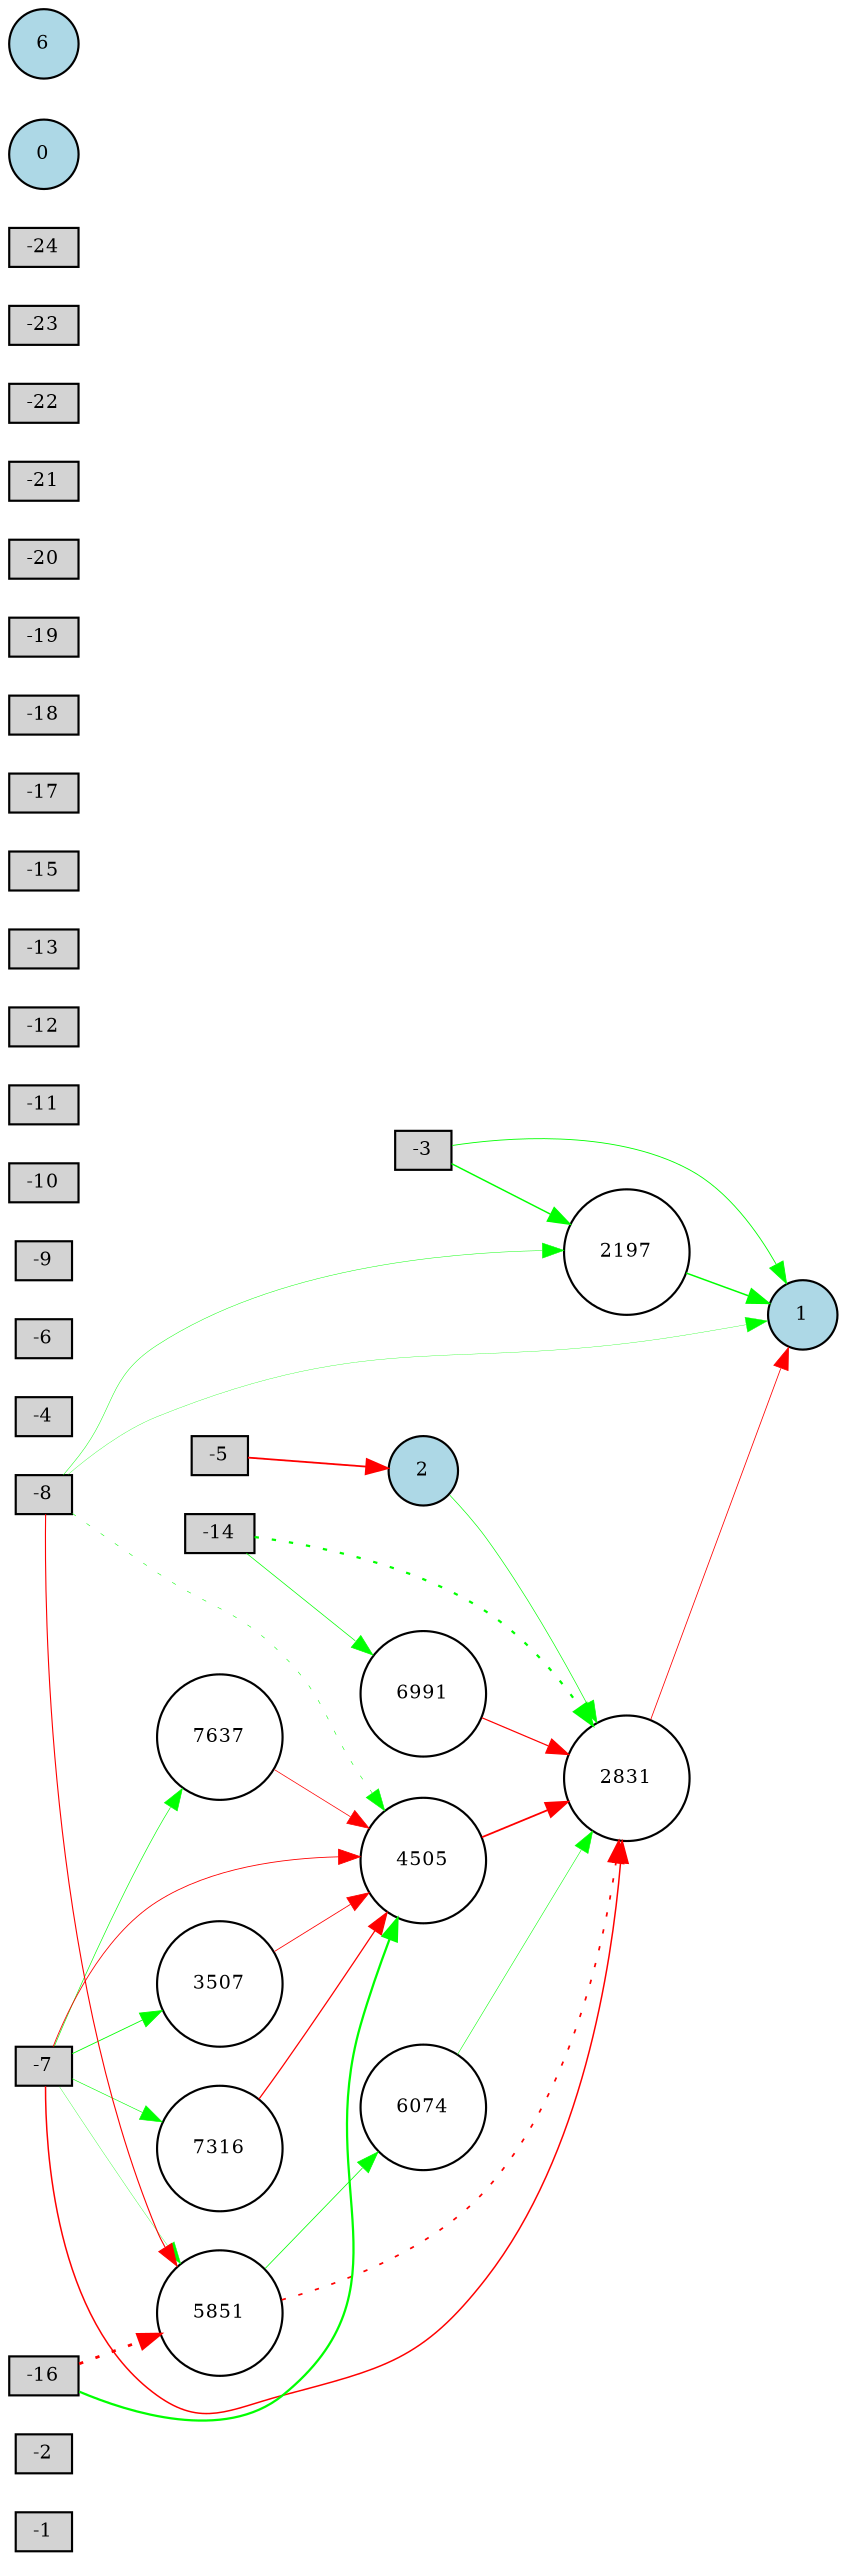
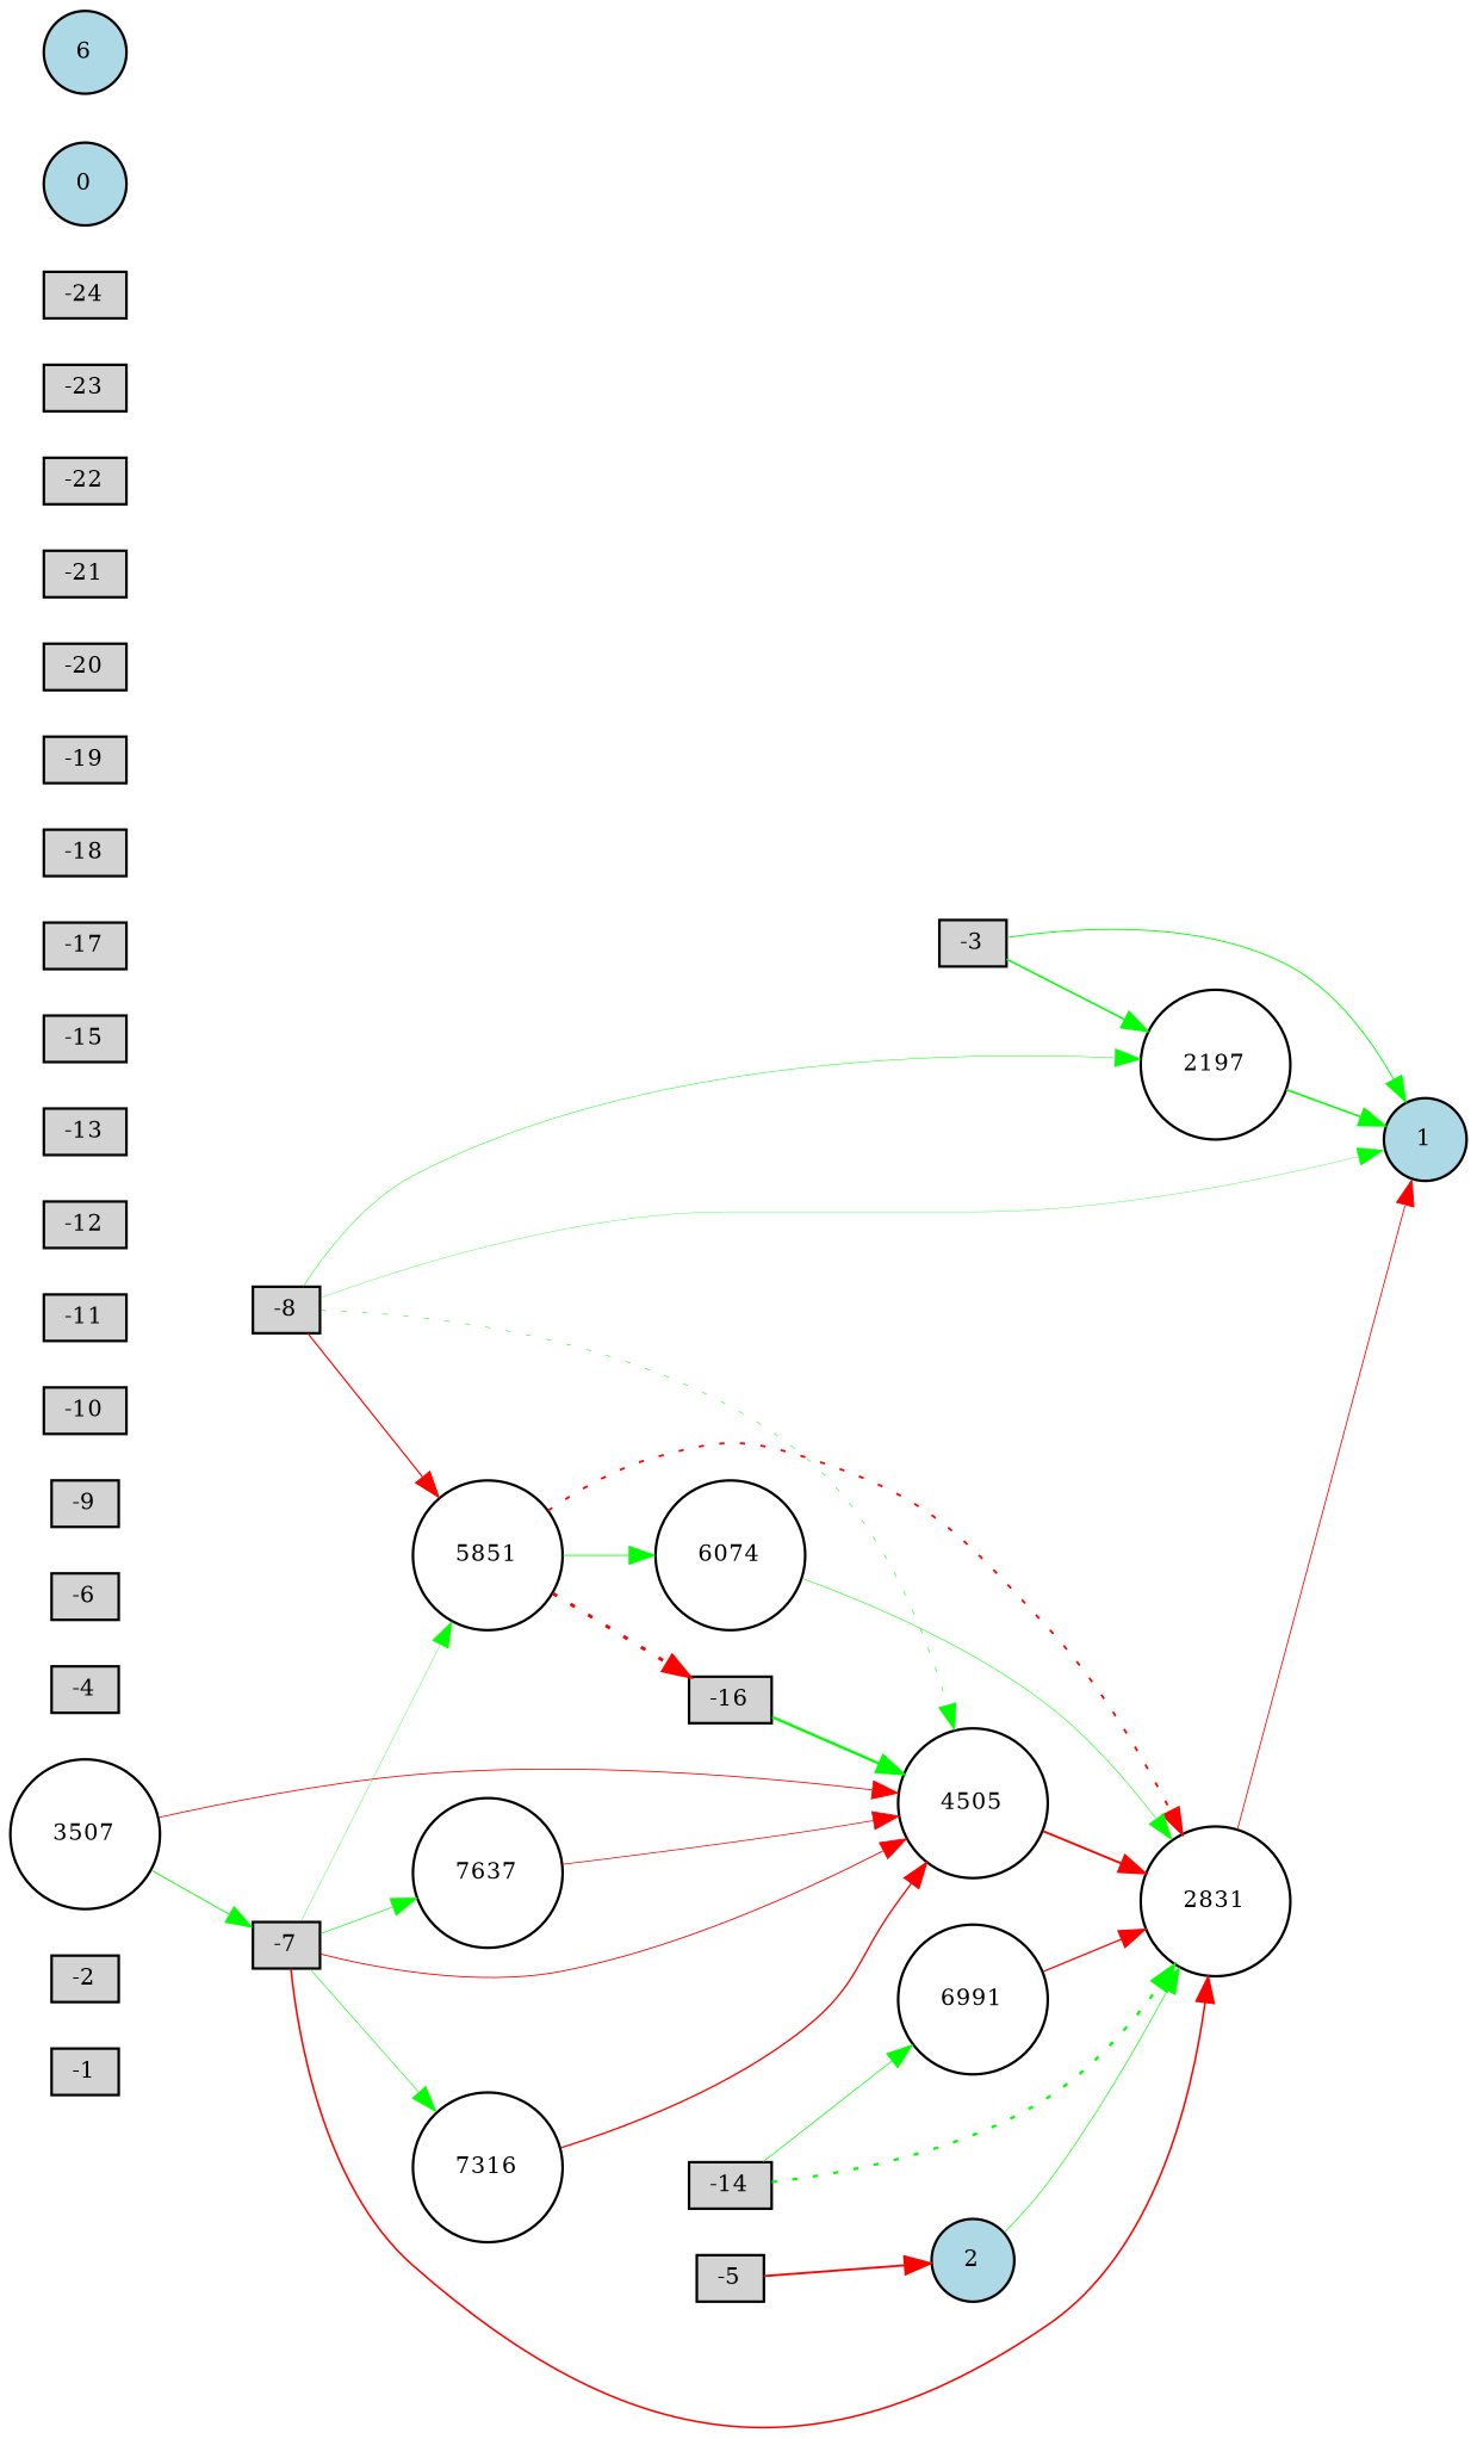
  digraph {
    rankdir=LR
    node [fillcolor=lightgray fontsize=9 shape=box style=filled]
    edge [color=green style=solid]
    -1 [height=0.2 width=0.2]
    -2 [height=0.2 width=0.2]
    -3 [height=0.2 width=0.2]
    1 [fillcolor=lightblue height=0.2 shape=circle width=0.2]
    2197 [fillcolor=white height=0.2 shape=circle width=0.2]
    -4 [height=0.2 width=0.2]
    -5 [height=0.2 width=0.2]
    2 [fillcolor=lightblue height=0.2 shape=circle width=0.2]
    2831 [fillcolor=white height=0.2 shape=circle width=0.2]
    -6 [height=0.2 width=0.2]
    -7 [height=0.2 width=0.2]
    n12 [fillcolor=white height=0.2 label=3507 shape=circle width=0.2]
    7316 [fillcolor=white height=0.2 shape=circle width=0.2]
    7637 [fillcolor=white height=0.2 shape=circle width=0.2]
    4505 [fillcolor=white height=0.2 shape=circle width=0.2]
    5851 [fillcolor=white height=0.2 shape=circle width=0.2]
    6074 [fillcolor=white height=0.2 shape=circle width=0.2]
    -8 [height=0.2 width=0.2]
    -9 [height=0.2 width=0.2]
    -10 [height=0.2 width=0.2]
    -11 [height=0.2 width=0.2]
    -12 [height=0.2 width=0.2]
    -13 [height=0.2 width=0.2]
    -14 [height=0.2 width=0.2]
    6991 [fillcolor=white height=0.2 shape=circle width=0.2]
    -15 [height=0.2 width=0.2]
    -16 [height=0.2 width=0.2]
    -17 [height=0.2 width=0.2]
    -18 [height=0.2 width=0.2]
    -19 [height=0.2 width=0.2]
    -20 [height=0.2 width=0.2]
    -21 [height=0.2 width=0.2]
    -22 [height=0.2 width=0.2]
    -23 [height=0.2 width=0.2]
    -24 [height=0.2 width=0.2]
    0 [fillcolor=lightblue height=0.2 shape=circle width=0.2]
    n37 [fillcolor=lightblue height=0.2 label=6 shape=circle width=0.2]
    -3 -> 1 [penwidth=0.4016770588491655]
    -3 -> 2197 [penwidth=0.6668463852514496]
    2197 -> 1 [penwidth=0.6959229766435949]
    -5 -> 2 [color=red penwidth=0.8320007998778066]
    2 -> 2831 [penwidth=0.3078706445434912]
    2831 -> 1 [color=red penwidth=0.37343659692587505]
    -7 -> 2831 [color=red penwidth=0.6893513740599156]
-   -7 -> n12 [penwidth=0.3917015392956352]
+   n12 -> -7 [penwidth=0.3917015392956352]
    -7 -> 7316 [penwidth=0.27413516494386314]
    -7 -> 7637 [penwidth=0.30000000000000004]
    -7 -> 4505 [color=red penwidth=0.39387909799424436]
    -7 -> 5851 [penwidth=0.15183544533613763]
    n12 -> 4505 [color=red penwidth=0.37694034638599416]
    7316 -> 4505 [color=red penwidth=0.5786562899654901]
    7637 -> 4505 [color=red penwidth=0.3345333387860515]
    4505 -> 2831 [color=red penwidth=0.8286495464586093]
    5851 -> 2831 [color=red penwidth=0.8002237401212451 style=dotted]
    5851 -> 6074 [penwidth=0.358918318287927]
    6074 -> 2831 [penwidth=0.25281844228975997]
    -8 -> 1 [penwidth=0.14981185475574432]
    -8 -> 2197 [penwidth=0.21344719588651856]
    -8 -> 4505 [penwidth=0.25072495876049494 style=dotted]
    -8 -> 5851 [color=red penwidth=0.5114813297911622]
    -14 -> 2831 [penwidth=1.0297740388009193 style=dotted]
    -14 -> 6991 [penwidth=0.3279523511488933]
    6991 -> 2831 [color=red penwidth=0.5546564024641504]
    -16 -> 4505 [penwidth=1.0379101019203478]
-   -16 -> 5851 [color=red penwidth=1.273926031494704 style=dotted]
+   5851 -> -16 [color=red penwidth=1.273926031494704 style=dotted]
  }
